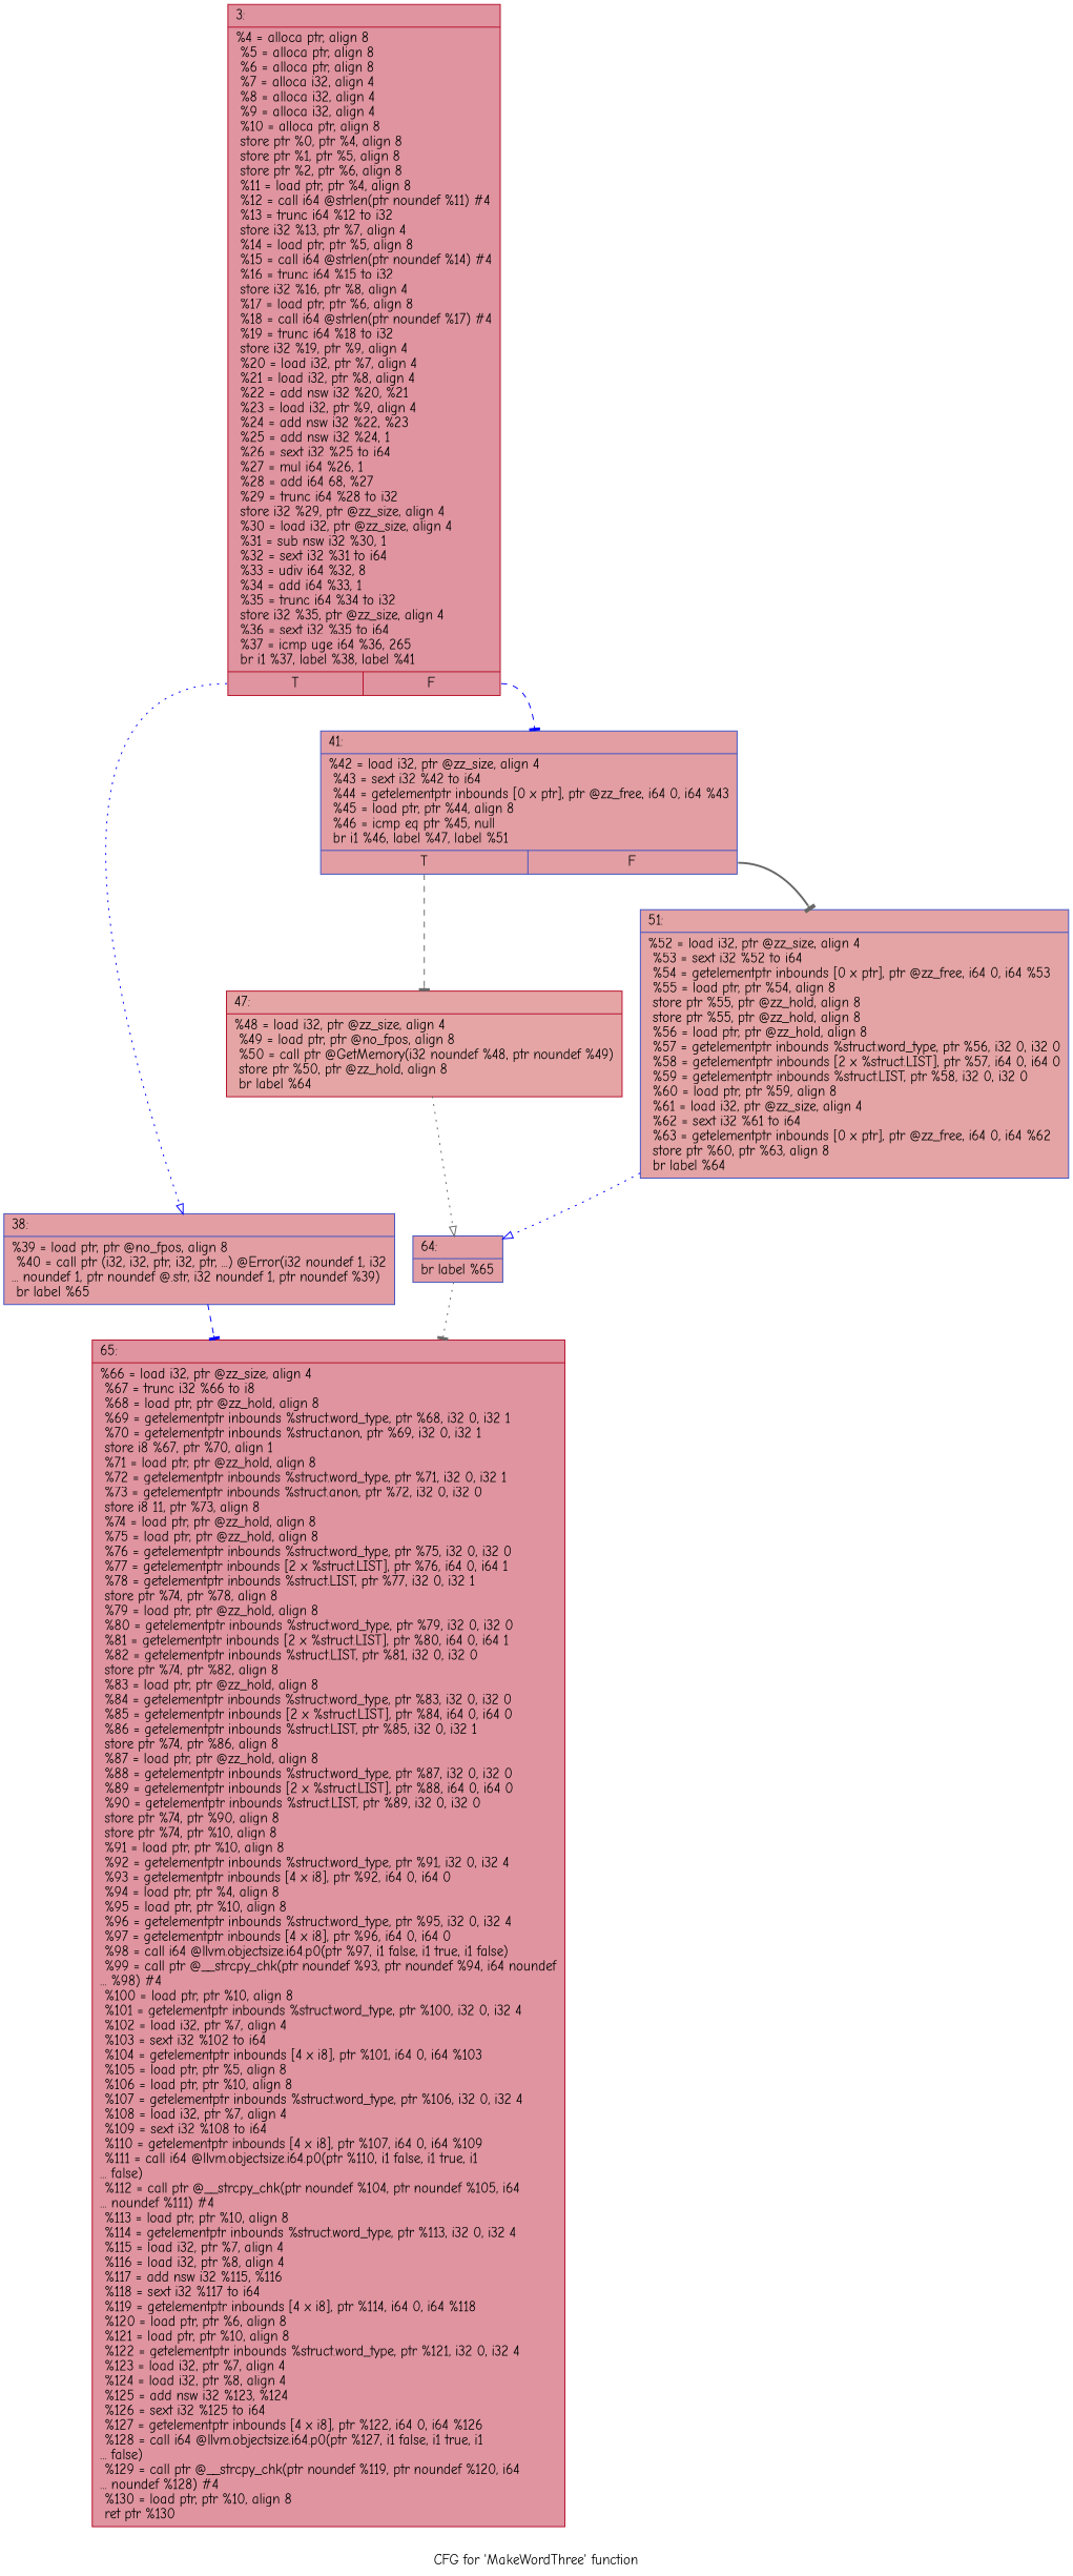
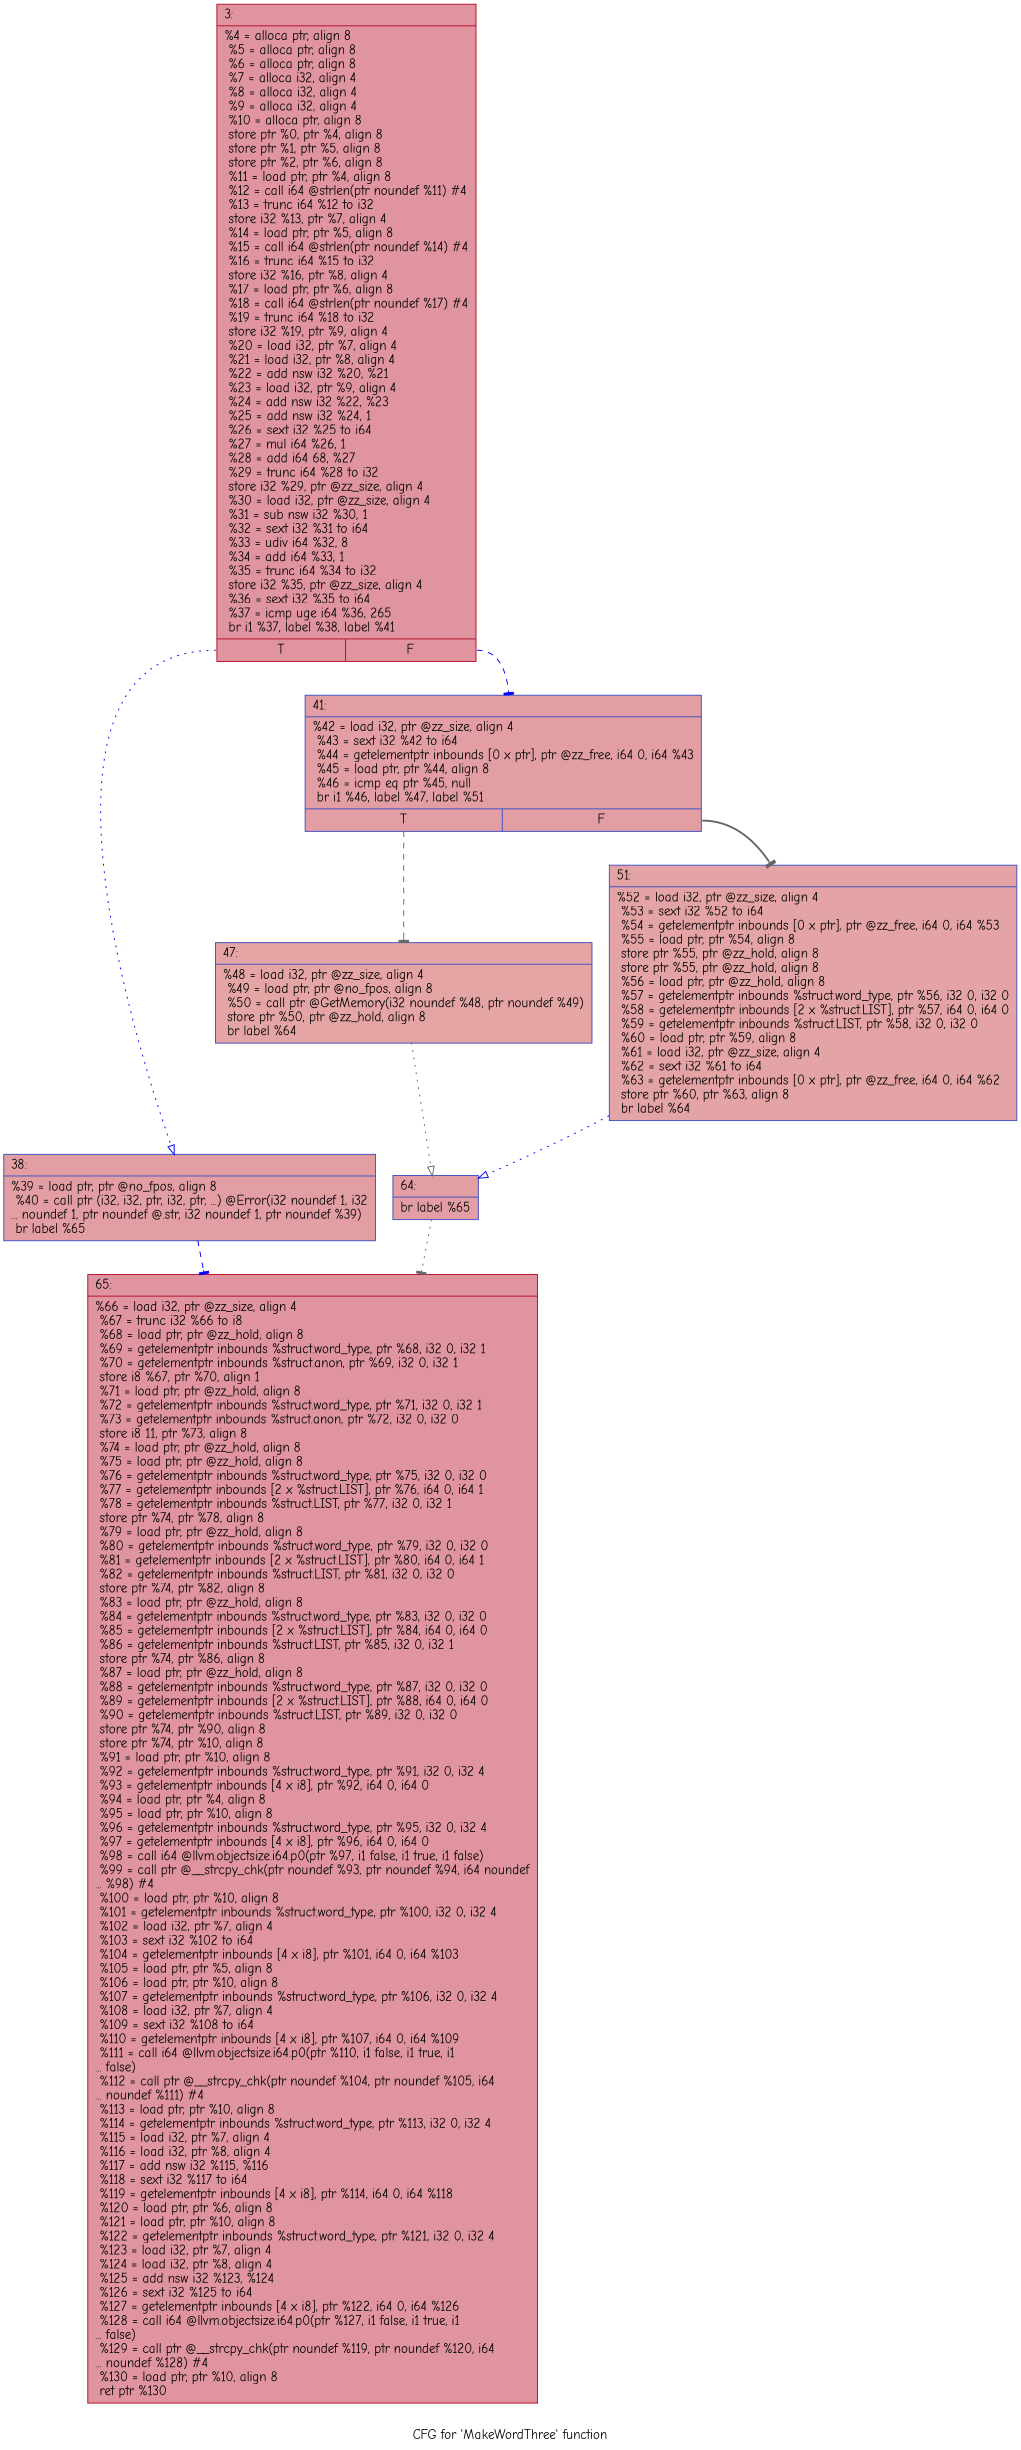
  digraph {
    label="CFG for 'MakeWordThree' function"
    fontname="Comic Neue"
    node [color="#3d50c3ff" fillcolor="#be242e70" fontname="Comic Neue" shape=record style=filled]
    edge [color=blue style=dotted arrowhead=tee fontname="Comic Neue"]
    n1 [color="#b70d28ff" fillcolor="#b70d2870" label="{3:\l|  %4 = alloca ptr, align 8\l  %5 = alloca ptr, align 8\l  %6 = alloca ptr, align 8\l  %7 = alloca i32, align 4\l  %8 = alloca i32, align 4\l  %9 = alloca i32, align 4\l  %10 = alloca ptr, align 8\l  store ptr %0, ptr %4, align 8\l  store ptr %1, ptr %5, align 8\l  store ptr %2, ptr %6, align 8\l  %11 = load ptr, ptr %4, align 8\l  %12 = call i64 @strlen(ptr noundef %11) #4\l  %13 = trunc i64 %12 to i32\l  store i32 %13, ptr %7, align 4\l  %14 = load ptr, ptr %5, align 8\l  %15 = call i64 @strlen(ptr noundef %14) #4\l  %16 = trunc i64 %15 to i32\l  store i32 %16, ptr %8, align 4\l  %17 = load ptr, ptr %6, align 8\l  %18 = call i64 @strlen(ptr noundef %17) #4\l  %19 = trunc i64 %18 to i32\l  store i32 %19, ptr %9, align 4\l  %20 = load i32, ptr %7, align 4\l  %21 = load i32, ptr %8, align 4\l  %22 = add nsw i32 %20, %21\l  %23 = load i32, ptr %9, align 4\l  %24 = add nsw i32 %22, %23\l  %25 = add nsw i32 %24, 1\l  %26 = sext i32 %25 to i64\l  %27 = mul i64 %26, 1\l  %28 = add i64 68, %27\l  %29 = trunc i64 %28 to i32\l  store i32 %29, ptr @zz_size, align 4\l  %30 = load i32, ptr @zz_size, align 4\l  %31 = sub nsw i32 %30, 1\l  %32 = sext i32 %31 to i64\l  %33 = udiv i64 %32, 8\l  %34 = add i64 %33, 1\l  %35 = trunc i64 %34 to i32\l  store i32 %35, ptr @zz_size, align 4\l  %36 = sext i32 %35 to i64\l  %37 = icmp uge i64 %36, 265\l  br i1 %37, label %38, label %41\l|{<s0>T|<s1>F}}"]
    n2 [label="{38:\l|  %39 = load ptr, ptr @no_fpos, align 8\l  %40 = call ptr (i32, i32, ptr, i32, ptr, ...) @Error(i32 noundef 1, i32\l... noundef 1, ptr noundef @.str, i32 noundef 1, ptr noundef %39)\l  br label %65\l}"]
    n3 [label="{41:\l|  %42 = load i32, ptr @zz_size, align 4\l  %43 = sext i32 %42 to i64\l  %44 = getelementptr inbounds [0 x ptr], ptr @zz_free, i64 0, i64 %43\l  %45 = load ptr, ptr %44, align 8\l  %46 = icmp eq ptr %45, null\l  br i1 %46, label %47, label %51\l|{<s0>T|<s1>F}}"]
    n4 [color="#b70d28ff" fillcolor="#b70d2870" label="{65:\l|  %66 = load i32, ptr @zz_size, align 4\l  %67 = trunc i32 %66 to i8\l  %68 = load ptr, ptr @zz_hold, align 8\l  %69 = getelementptr inbounds %struct.word_type, ptr %68, i32 0, i32 1\l  %70 = getelementptr inbounds %struct.anon, ptr %69, i32 0, i32 1\l  store i8 %67, ptr %70, align 1\l  %71 = load ptr, ptr @zz_hold, align 8\l  %72 = getelementptr inbounds %struct.word_type, ptr %71, i32 0, i32 1\l  %73 = getelementptr inbounds %struct.anon, ptr %72, i32 0, i32 0\l  store i8 11, ptr %73, align 8\l  %74 = load ptr, ptr @zz_hold, align 8\l  %75 = load ptr, ptr @zz_hold, align 8\l  %76 = getelementptr inbounds %struct.word_type, ptr %75, i32 0, i32 0\l  %77 = getelementptr inbounds [2 x %struct.LIST], ptr %76, i64 0, i64 1\l  %78 = getelementptr inbounds %struct.LIST, ptr %77, i32 0, i32 1\l  store ptr %74, ptr %78, align 8\l  %79 = load ptr, ptr @zz_hold, align 8\l  %80 = getelementptr inbounds %struct.word_type, ptr %79, i32 0, i32 0\l  %81 = getelementptr inbounds [2 x %struct.LIST], ptr %80, i64 0, i64 1\l  %82 = getelementptr inbounds %struct.LIST, ptr %81, i32 0, i32 0\l  store ptr %74, ptr %82, align 8\l  %83 = load ptr, ptr @zz_hold, align 8\l  %84 = getelementptr inbounds %struct.word_type, ptr %83, i32 0, i32 0\l  %85 = getelementptr inbounds [2 x %struct.LIST], ptr %84, i64 0, i64 0\l  %86 = getelementptr inbounds %struct.LIST, ptr %85, i32 0, i32 1\l  store ptr %74, ptr %86, align 8\l  %87 = load ptr, ptr @zz_hold, align 8\l  %88 = getelementptr inbounds %struct.word_type, ptr %87, i32 0, i32 0\l  %89 = getelementptr inbounds [2 x %struct.LIST], ptr %88, i64 0, i64 0\l  %90 = getelementptr inbounds %struct.LIST, ptr %89, i32 0, i32 0\l  store ptr %74, ptr %90, align 8\l  store ptr %74, ptr %10, align 8\l  %91 = load ptr, ptr %10, align 8\l  %92 = getelementptr inbounds %struct.word_type, ptr %91, i32 0, i32 4\l  %93 = getelementptr inbounds [4 x i8], ptr %92, i64 0, i64 0\l  %94 = load ptr, ptr %4, align 8\l  %95 = load ptr, ptr %10, align 8\l  %96 = getelementptr inbounds %struct.word_type, ptr %95, i32 0, i32 4\l  %97 = getelementptr inbounds [4 x i8], ptr %96, i64 0, i64 0\l  %98 = call i64 @llvm.objectsize.i64.p0(ptr %97, i1 false, i1 true, i1 false)\l  %99 = call ptr @__strcpy_chk(ptr noundef %93, ptr noundef %94, i64 noundef\l... %98) #4\l  %100 = load ptr, ptr %10, align 8\l  %101 = getelementptr inbounds %struct.word_type, ptr %100, i32 0, i32 4\l  %102 = load i32, ptr %7, align 4\l  %103 = sext i32 %102 to i64\l  %104 = getelementptr inbounds [4 x i8], ptr %101, i64 0, i64 %103\l  %105 = load ptr, ptr %5, align 8\l  %106 = load ptr, ptr %10, align 8\l  %107 = getelementptr inbounds %struct.word_type, ptr %106, i32 0, i32 4\l  %108 = load i32, ptr %7, align 4\l  %109 = sext i32 %108 to i64\l  %110 = getelementptr inbounds [4 x i8], ptr %107, i64 0, i64 %109\l  %111 = call i64 @llvm.objectsize.i64.p0(ptr %110, i1 false, i1 true, i1\l... false)\l  %112 = call ptr @__strcpy_chk(ptr noundef %104, ptr noundef %105, i64\l... noundef %111) #4\l  %113 = load ptr, ptr %10, align 8\l  %114 = getelementptr inbounds %struct.word_type, ptr %113, i32 0, i32 4\l  %115 = load i32, ptr %7, align 4\l  %116 = load i32, ptr %8, align 4\l  %117 = add nsw i32 %115, %116\l  %118 = sext i32 %117 to i64\l  %119 = getelementptr inbounds [4 x i8], ptr %114, i64 0, i64 %118\l  %120 = load ptr, ptr %6, align 8\l  %121 = load ptr, ptr %10, align 8\l  %122 = getelementptr inbounds %struct.word_type, ptr %121, i32 0, i32 4\l  %123 = load i32, ptr %7, align 4\l  %124 = load i32, ptr %8, align 4\l  %125 = add nsw i32 %123, %124\l  %126 = sext i32 %125 to i64\l  %127 = getelementptr inbounds [4 x i8], ptr %122, i64 0, i64 %126\l  %128 = call i64 @llvm.objectsize.i64.p0(ptr %127, i1 false, i1 true, i1\l... false)\l  %129 = call ptr @__strcpy_chk(ptr noundef %119, ptr noundef %120, i64\l... noundef %128) #4\l  %130 = load ptr, ptr %10, align 8\l  ret ptr %130\l}"]
-   n5 [color="#b70d28ff" fillcolor="#c5333470" label="{47:\l|  %48 = load i32, ptr @zz_size, align 4\l  %49 = load ptr, ptr @no_fpos, align 8\l  %50 = call ptr @GetMemory(i32 noundef %48, ptr noundef %49)\l  store ptr %50, ptr @zz_hold, align 8\l  br label %64\l}"]
+   n5 [fillcolor="#c5333470" label="{47:\l|  %48 = load i32, ptr @zz_size, align 4\l  %49 = load ptr, ptr @no_fpos, align 8\l  %50 = call ptr @GetMemory(i32 noundef %48, ptr noundef %49)\l  store ptr %50, ptr @zz_hold, align 8\l  br label %64\l}"]
    n6 [fillcolor="#c32e3170" label="{51:\l|  %52 = load i32, ptr @zz_size, align 4\l  %53 = sext i32 %52 to i64\l  %54 = getelementptr inbounds [0 x ptr], ptr @zz_free, i64 0, i64 %53\l  %55 = load ptr, ptr %54, align 8\l  store ptr %55, ptr @zz_hold, align 8\l  store ptr %55, ptr @zz_hold, align 8\l  %56 = load ptr, ptr @zz_hold, align 8\l  %57 = getelementptr inbounds %struct.word_type, ptr %56, i32 0, i32 0\l  %58 = getelementptr inbounds [2 x %struct.LIST], ptr %57, i64 0, i64 0\l  %59 = getelementptr inbounds %struct.LIST, ptr %58, i32 0, i32 0\l  %60 = load ptr, ptr %59, align 8\l  %61 = load i32, ptr @zz_size, align 4\l  %62 = sext i32 %61 to i64\l  %63 = getelementptr inbounds [0 x ptr], ptr @zz_free, i64 0, i64 %62\l  store ptr %60, ptr %63, align 8\l  br label %64\l}"]
    n7 [label="{64:\l|  br label %65\l}"]
    n1 -> n2 [tailport=s0 arrowhead=onormal]
    n1 -> n3 [tailport=s1 style=dashed]
    n2 -> n4 [style=dashed]
    n3 -> n5 [tailport=s0 color=gray40 style=dashed]
    n3 -> n6 [tailport=s1 color=gray40 style=bold]
    n5 -> n7 [color=gray40 arrowhead=onormal]
    n6 -> n7 [arrowhead=onormal]
    n7 -> n4 [color=gray40]
  }
